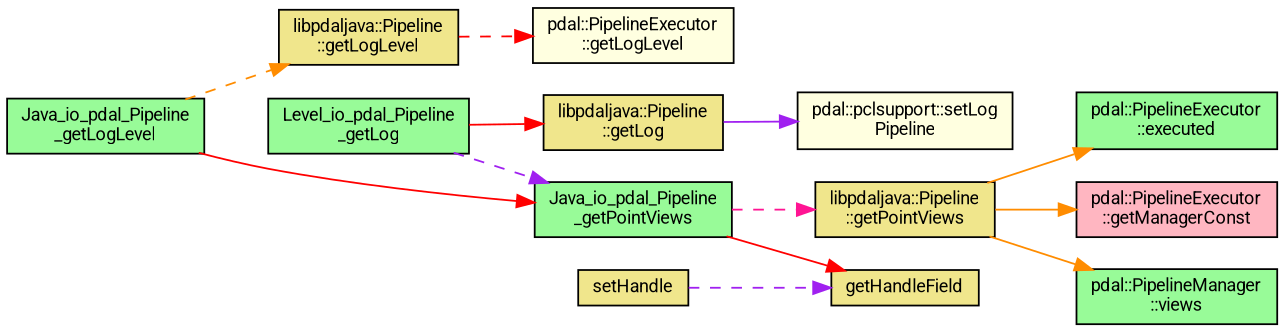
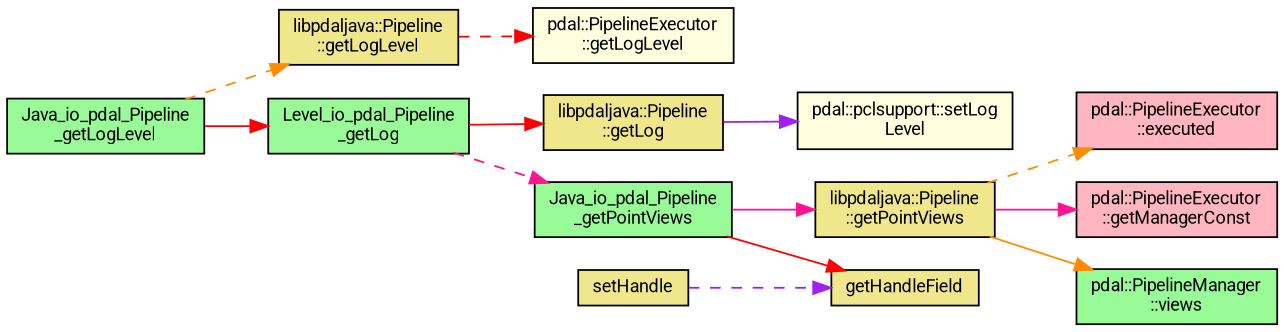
  digraph {
    fontname=Roboto
    rankdir=LR
    node [color=black fillcolor=khaki fontname=Roboto fontsize=10 shape=record style=filled]
    edge [color=red fontname=Roboto fontsize=10 labelfontname=Helvetica labelfontsize=10 style=dashed]
    n1 [fillcolor=palegreen fontcolor=black height=0.2 label="Java_io_pdal_Pipeline\l_getLogLevel" width=0.4]
    n2 [height=0.2 label="libpdaljava::Pipeline\l::getLogLevel" width=0.4]
    n3 [fillcolor=palegreen height=0.2 label="Level_io_pdal_Pipeline\l_getLog" width=0.4]
    n4 [fillcolor=lightyellow height=0.2 label="pdal::PipelineExecutor\l::getLogLevel" width=0.4]
    n5 [height=0.2 label="libpdaljava::Pipeline\l::getLog" width=0.4]
    n6 [fillcolor=palegreen height=0.2 label="Java_io_pdal_Pipeline\l_getPointViews" width=0.4]
-   n7 [fillcolor=lightyellow height=0.2 label="pdal::pclsupport::setLog\lPipeline" width=0.4]
+   n7 [fillcolor=lightyellow height=0.2 label="pdal::pclsupport::setLog\lLevel" width=0.4]
    n8 [height=0.2 label="libpdaljava::Pipeline\l::getPointViews" width=0.4]
    n9 [height=0.2 label=getHandleField width=0.4]
-   n10 [fillcolor=palegreen height=0.2 label="pdal::PipelineExecutor\l::executed" width=0.4]
+   n10 [fillcolor=lightpink height=0.2 label="pdal::PipelineExecutor\l::executed" width=0.4]
    n11 [fillcolor=lightpink height=0.2 label="pdal::PipelineExecutor\l::getManagerConst" width=0.4]
    n12 [fillcolor=palegreen height=0.2 label="pdal::PipelineManager\l::views" width=0.4]
    n13 [height=0.2 label=setHandle width=0.4]
    n1 -> n2 [color=darkorange]
-   n1 -> n6 [style=solid]
+   n1 -> n3 [style=solid]
    n2 -> n4
    n3 -> n5 [style=solid]
-   n3 -> n6 [color=purple]
+   n3 -> n6 [color=deeppink]
    n5 -> n7 [color=purple style=solid]
-   n6 -> n8 [color=deeppink]
+   n6 -> n8 [color=deeppink style=solid]
    n6 -> n9 [style=solid]
-   n8 -> n10 [color=darkorange style=solid]
-   n8 -> n11 [color=darkorange style=solid]
+   n8 -> n10 [color=darkorange]
+   n8 -> n11 [color=deeppink style=solid]
    n8 -> n12 [color=darkorange style=solid]
    n13 -> n9 [color=purple]
  }
